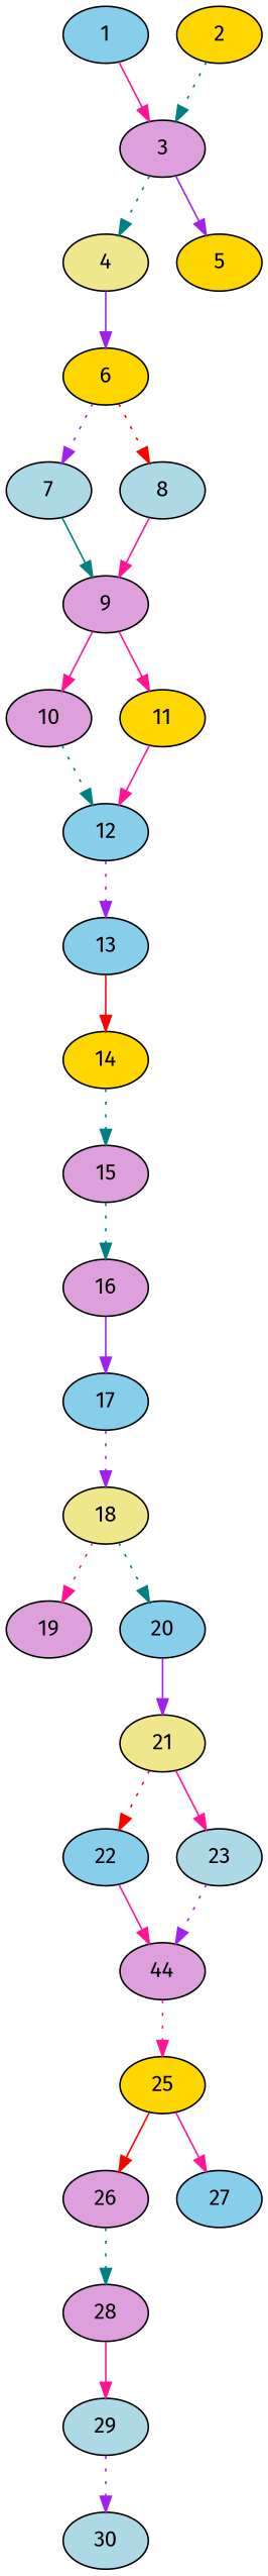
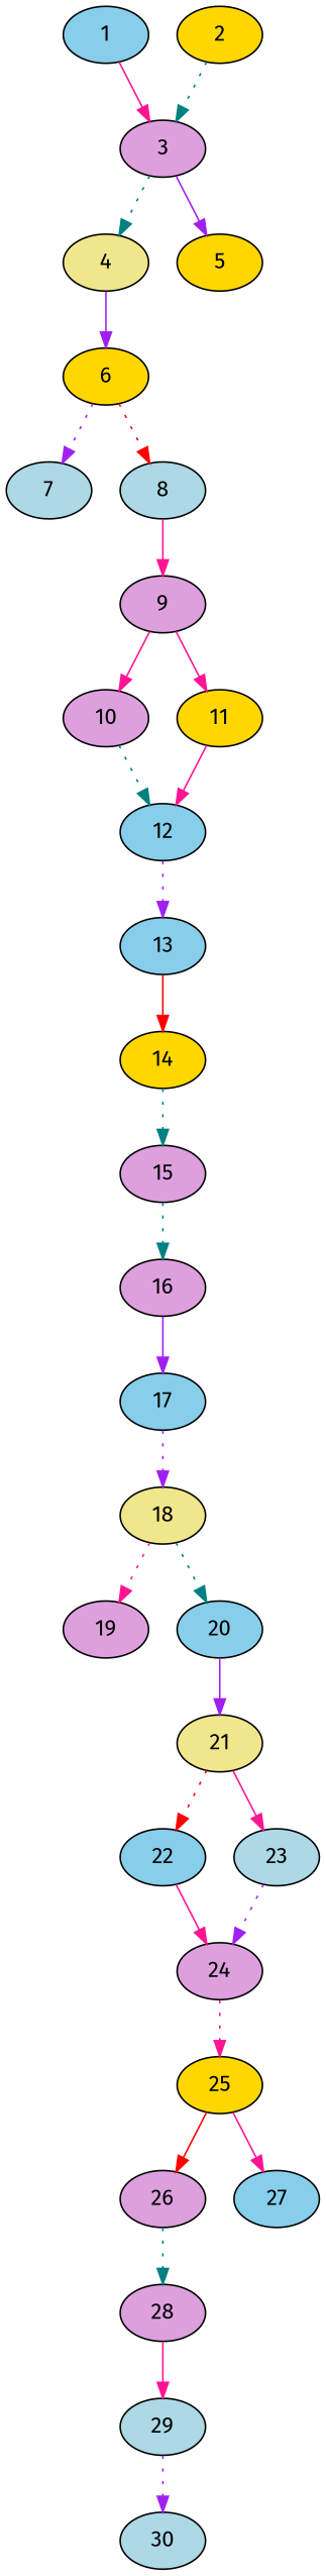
  digraph {
    fontname="Fira Sans"
    node [alpha=0.12 fillcolor=plum fontname="Fira Sans" style=filled]
    edge [color=deeppink fontname="Fira Sans" style=solid]
    1 [alpha=0.08 expect_size=52321280 fillcolor=skyblue]
    3 [alpha=0.18 expect_size=36643840]
    4 [alpha=0.07 expect_size=5731328 fillcolor=khaki]
    5 [alpha=0.05 expect_size=41933824 fillcolor=gold]
    6 [expect_size=52426752 fillcolor=gold]
    2 [alpha=0.03 expect_size=51124224 fillcolor=gold]
    7 [alpha=0.01 expect_size=19577856 fillcolor=lightblue]
    8 [alpha=0.10 expect_size=23674880 fillcolor=lightblue]
    9 [alpha=0.14 expect_size=21925888]
    10 [alpha=0.18 expect_size=49492992]
    11 [alpha=0.20 expect_size=6901760 fillcolor=gold]
    12 [alpha=0.08 expect_size=26822656 fillcolor=skyblue]
    13 [expect_size=33588224 fillcolor=skyblue]
    14 [expect_size=29340672 fillcolor=gold]
    15 [expect_size=46701568]
    16 [alpha=0.20 expect_size=10549248]
    17 [alpha=0.16 expect_size=38382592 fillcolor=skyblue]
    18 [alpha=0.06 expect_size=41878528 fillcolor=khaki]
    19 [alpha=0.19 expect_size=18497536]
    20 [alpha=0.13 expect_size=51008512 fillcolor=skyblue]
    21 [alpha=0.08 expect_size=45918208 fillcolor=khaki]
    22 [alpha=0.02 expect_size=44752896 fillcolor=skyblue]
    23 [alpha=0.10 expect_size=16911360 fillcolor=lightblue]
-   24 [alpha=0.17 expect_size=45600768 label=44]
+   24 [alpha=0.17 expect_size=45600768]
    25 [alpha=0.01 expect_size=26820608 fillcolor=gold]
    26 [alpha=0.04 expect_size=9010176]
    27 [alpha=0.13 expect_size=8402944 fillcolor=skyblue]
    28 [alpha=0.10 expect_size=46273536]
    29 [alpha=0.14 expect_size=12756992 fillcolor=lightblue]
    30 [alpha=0.17 expect_size=9419776 fillcolor=lightblue]
    1 -> 3
    3 -> 4 [color=teal style=dotted]
    3 -> 5 [color=purple]
    4 -> 6 [color=purple]
    6 -> 7 [color=purple style=dotted]
    6 -> 8 [color=red style=dotted]
    2 -> 3 [color=teal style=dotted]
-   7 -> 9 [color=teal]
    8 -> 9
    9 -> 10
    9 -> 11
    10 -> 12 [color=teal style=dotted]
    11 -> 12
    12 -> 13 [color=purple style=dotted]
    13 -> 14 [color=red]
    14 -> 15 [color=teal style=dotted]
    15 -> 16 [color=teal style=dotted]
    16 -> 17 [color=purple]
    17 -> 18 [color=purple style=dotted]
    18 -> 19 [style=dotted]
    18 -> 20 [color=teal style=dotted]
    20 -> 21 [color=purple]
    21 -> 22 [color=red style=dotted]
    21 -> 23
    22 -> 24
    23 -> 24 [color=purple style=dotted]
    24 -> 25 [style=dotted]
    25 -> 26 [color=red]
    25 -> 27
    26 -> 28 [color=teal style=dotted]
    28 -> 29
    29 -> 30 [color=purple style=dotted]
  }
